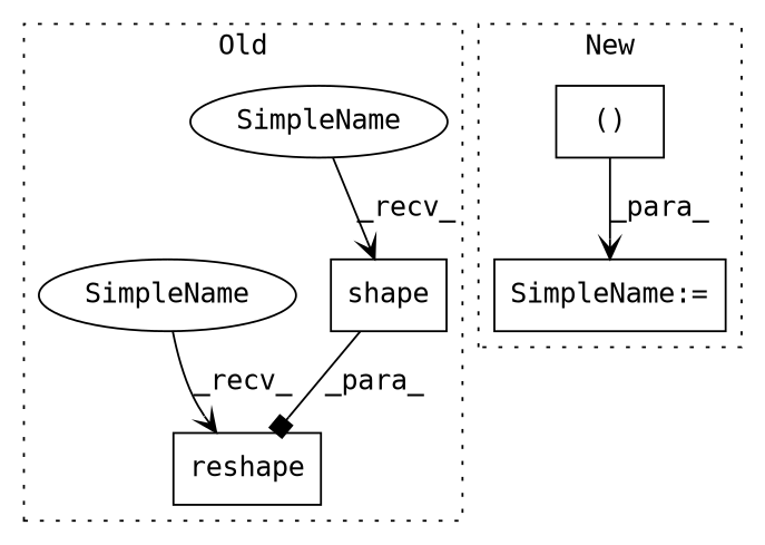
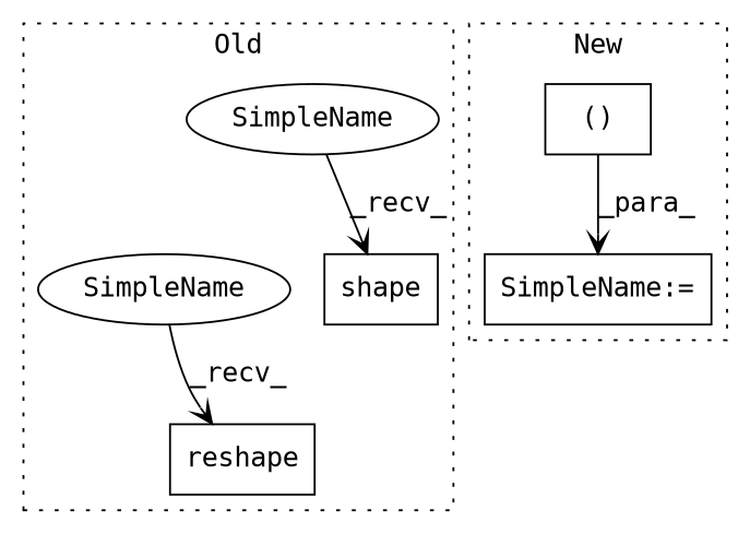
  digraph {
    fontname="DejaVu Sans Mono"
    node [a=32 fontname="DejaVu Sans Mono" l=8 shape=box]
    edge [arrowhead=vee fontname="DejaVu Sans Mono"]
    n1 [l="6,1" label=shape s="16090,16103"]
    n2 [l="8,2" label=reshape s="16181,16224"]
    n3 [a=42 label=SimpleName s=16081 shape=ellipse]
    n4 [a=42 label=SimpleName s=16172 shape=ellipse]
    n5 [a=106 l=27 label="()" s=14946]
    n6 [a=7 l=2 label="SimpleName:=" s=14917]
    subgraph cluster_1 {
      label=Old
      style=dotted
      n1
      n2
      n3
      n4
    }
    subgraph cluster_2 {
      label=New
      style=dotted
      n5
      n6
    }
-   n1 -> n2 [arrowhead=box label=_para_]
    n3 -> n1 [label=_recv_]
    n4 -> n2 [label=_recv_]
    n5 -> n6 [label=_para_]
  }
